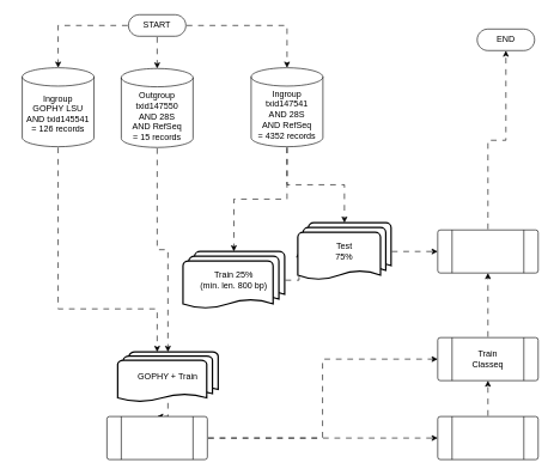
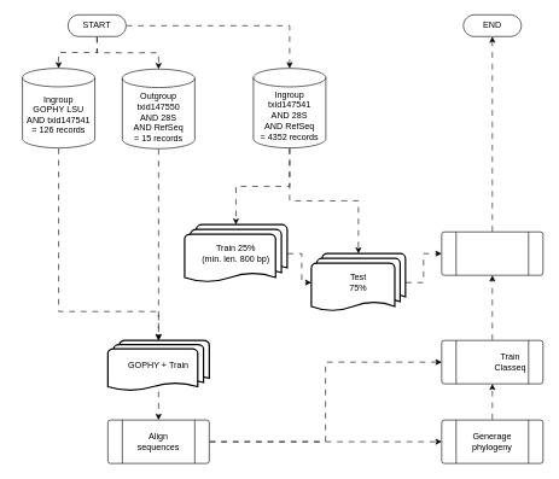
  <mxCell id="0" />
  <mxCell id="1" parent="0" />
  <mxCell id="2" value="" style="group" vertex="1" connectable="0" parent="1"><mxGeometry x="339" y="94" width="120" height="110" as="geometry" /></mxCell>
  <mxCell id="3" value="" style="shape=cylinder3;whiteSpace=wrap;html=1;boundedLbl=1;backgroundOutline=1;size=12.762;" vertex="1" parent="2"><mxGeometry x="10" width="100" height="110" as="geometry" /></mxCell>
  <mxCell id="4" value="Ingroup&#10;txid147541&#10;AND 28S&#10;AND RefSeq&#10;= 4352 records" style="text;whiteSpace=wrap;align=center;" vertex="1" parent="2"><mxGeometry y="23" width="120" height="70" as="geometry" /></mxCell>
  <mxCell id="5" value="" style="group" vertex="1" connectable="0" parent="1"><mxGeometry x="20" y="94" width="120" height="110" as="geometry" /></mxCell>
  <mxCell id="6" value="" style="shape=cylinder3;whiteSpace=wrap;html=1;boundedLbl=1;backgroundOutline=1;size=12.762;" vertex="1" parent="5"><mxGeometry x="10" width="100" height="110" as="geometry" /></mxCell>
- <mxCell id="7" value="Ingroup&#10;GOPHY LSU&#10;AND txid145541&#10;= 126 records" style="text;whiteSpace=wrap;align=center;" vertex="1" parent="5"><mxGeometry y="29" width="120" height="55" as="geometry" /></mxCell>
+ <mxCell id="7" value="Ingroup&#10;GOPHY LSU&#10;AND txid147541&#10;= 126 records" style="text;whiteSpace=wrap;align=center;" vertex="1" parent="5"><mxGeometry y="29" width="120" height="55" as="geometry" /></mxCell>
  <mxCell id="8" style="edgeStyle=orthogonalEdgeStyle;rounded=0;orthogonalLoop=1;jettySize=auto;html=1;flowAnimation=1;" edge="1" parent="1" source="9" target="21"><mxGeometry relative="1" as="geometry" /></mxCell>
- <mxCell id="9" value="GOPHY + Train" style="strokeWidth=2;html=1;shape=mxgraph.flowchart.multi-document;whiteSpace=wrap;" vertex="1" parent="1"><mxGeometry x="163" y="490" width="140" height="70" as="geometry" /></mxCell>
+ <mxCell id="9" value="GOPHY + Train" style="strokeWidth=2;html=1;shape=mxgraph.flowchart.multi-document;whiteSpace=wrap;" vertex="1" parent="1"><mxGeometry x="148" y="470" width="140" height="70" as="geometry" /></mxCell>
  <mxCell id="10" style="edgeStyle=orthogonalEdgeStyle;rounded=0;orthogonalLoop=1;jettySize=auto;html=1;flowAnimation=1;" edge="1" parent="1" source="11" target="13"><mxGeometry relative="1" as="geometry" /></mxCell>
- <mxCell id="11" value="&lt;font style=&quot;font-size: 12px;&quot;&gt;&lt;font style=&quot;font-size: 12px;&quot;&gt;Train 25%&lt;/font&gt;&lt;br&gt;(min. len. 800 bp)&lt;/font&gt;" style="strokeWidth=2;html=1;shape=mxgraph.flowchart.multi-document;whiteSpace=wrap;" vertex="1" parent="1"><mxGeometry x="254" y="350" width="141.67" height="80" as="geometry" /></mxCell>
+ <mxCell id="11" value="&lt;font style=&quot;font-size: 12px;&quot;&gt;&lt;font style=&quot;font-size: 12px;&quot;&gt;Train 25%&lt;/font&gt;&lt;br&gt;(min. len. 800 bp)&lt;/font&gt;" style="strokeWidth=2;html=1;shape=mxgraph.flowchart.multi-document;whiteSpace=wrap;" vertex="1" parent="1"><mxGeometry x="254" y="310" width="141.67" height="80" as="geometry" /></mxCell>
  <mxCell id="12" style="edgeStyle=orthogonalEdgeStyle;rounded=0;orthogonalLoop=1;jettySize=auto;html=1;flowAnimation=1;" edge="1" parent="1" source="13" target="30"><mxGeometry relative="1" as="geometry" /></mxCell>
- <mxCell id="13" value="&lt;font style=&quot;font-size: 12px;&quot;&gt;Test&lt;br&gt;75%&lt;/font&gt;" style="strokeWidth=2;html=1;shape=mxgraph.flowchart.multi-document;whiteSpace=wrap;" vertex="1" parent="1"><mxGeometry x="414" y="310" width="130" height="80" as="geometry" /></mxCell>
+ <mxCell id="13" value="&lt;font style=&quot;font-size: 12px;&quot;&gt;Test&lt;br&gt;75%&lt;/font&gt;" style="strokeWidth=2;html=1;shape=mxgraph.flowchart.multi-document;whiteSpace=wrap;" vertex="1" parent="1"><mxGeometry x="429" y="350" width="130" height="80" as="geometry" /></mxCell>
  <mxCell id="14" style="edgeStyle=orthogonalEdgeStyle;rounded=0;orthogonalLoop=1;jettySize=auto;html=1;flowAnimation=1;" edge="1" parent="1" source="3" target="11"><mxGeometry relative="1" as="geometry" /></mxCell>
  <mxCell id="15" style="edgeStyle=orthogonalEdgeStyle;rounded=0;orthogonalLoop=1;jettySize=auto;html=1;flowAnimation=1;" edge="1" parent="1" source="3" target="13"><mxGeometry relative="1" as="geometry" /></mxCell>
  <mxCell id="16" style="edgeStyle=orthogonalEdgeStyle;rounded=0;orthogonalLoop=1;jettySize=auto;html=1;flowAnimation=1;" edge="1" parent="1" source="6" target="9"><mxGeometry relative="1" as="geometry"><Array as="points"><mxPoint x="80" y="430" /><mxPoint x="218" y="430" /></Array></mxGeometry></mxCell>
  <mxCell id="17" value="" style="group" vertex="1" connectable="0" parent="1"><mxGeometry x="609" y="580" width="140" height="60" as="geometry" /></mxCell>
  <mxCell id="18" value="" style="verticalLabelPosition=bottom;verticalAlign=top;html=1;shape=process;whiteSpace=wrap;rounded=1;size=0.14;arcSize=6;" vertex="1" parent="17"><mxGeometry width="140" height="60" as="geometry" /></mxCell>
+ <mxCell id="19" value="Generage phylogeny" style="text;html=1;strokeColor=none;fillColor=none;align=center;verticalAlign=middle;whiteSpace=wrap;rounded=0;" vertex="1" parent="17"><mxGeometry x="40" y="15" width="60" height="30" as="geometry" /></mxCell>
  <mxCell id="20" value="" style="group" vertex="1" connectable="0" parent="1"><mxGeometry x="148" y="580" width="140" height="60" as="geometry" /></mxCell>
  <mxCell id="21" value="" style="verticalLabelPosition=bottom;verticalAlign=top;html=1;shape=process;whiteSpace=wrap;rounded=1;size=0.14;arcSize=6;" vertex="1" parent="20"><mxGeometry width="140" height="60" as="geometry" /></mxCell>
+ <mxCell id="22" value="Align sequences" style="text;html=1;strokeColor=none;fillColor=none;align=center;verticalAlign=middle;whiteSpace=wrap;rounded=0;" vertex="1" parent="20"><mxGeometry x="40" y="15" width="60" height="30" as="geometry" /></mxCell>
  <mxCell id="23" style="edgeStyle=orthogonalEdgeStyle;rounded=0;orthogonalLoop=1;jettySize=auto;html=1;entryX=0;entryY=0.5;entryDx=0;entryDy=0;flowAnimation=1;" edge="1" parent="1" source="21" target="18"><mxGeometry relative="1" as="geometry" /></mxCell>
  <mxCell id="24" value="" style="group" vertex="1" connectable="0" parent="1"><mxGeometry x="609" y="470" width="140" height="60" as="geometry" /></mxCell>
  <mxCell id="25" value="" style="verticalLabelPosition=bottom;verticalAlign=top;html=1;shape=process;whiteSpace=wrap;rounded=1;size=0.14;arcSize=6;" vertex="1" parent="24"><mxGeometry width="140" height="60" as="geometry" /></mxCell>
- <mxCell id="26" value="Train Classeq" style="text;html=1;strokeColor=none;fillColor=none;align=center;verticalAlign=middle;whiteSpace=wrap;rounded=0;" vertex="1" parent="24"><mxGeometry x="40" y="15" width="60" height="30" as="geometry" /></mxCell>
+ <mxCell id="26" value="Train Classeq" style="text;html=1;strokeColor=none;fillColor=none;align=center;verticalAlign=middle;whiteSpace=wrap;rounded=0;" vertex="1" parent="24"><mxGeometry x="65" y="15" width="60" height="30" as="geometry" /></mxCell>
  <mxCell id="27" style="edgeStyle=orthogonalEdgeStyle;rounded=0;orthogonalLoop=1;jettySize=auto;html=1;flowAnimation=1;" edge="1" parent="1" source="18" target="25"><mxGeometry relative="1" as="geometry" /></mxCell>
  <mxCell id="28" style="edgeStyle=orthogonalEdgeStyle;rounded=0;orthogonalLoop=1;jettySize=auto;html=1;entryX=0;entryY=0.5;entryDx=0;entryDy=0;flowAnimation=1;" edge="1" parent="1" source="21" target="25"><mxGeometry relative="1" as="geometry" /></mxCell>
  <mxCell id="29" value="" style="group" vertex="1" connectable="0" parent="1"><mxGeometry x="609" y="320" width="140" height="60" as="geometry" /></mxCell>
  <mxCell id="30" value="" style="verticalLabelPosition=bottom;verticalAlign=top;html=1;shape=process;whiteSpace=wrap;rounded=1;size=0.14;arcSize=6;" vertex="1" parent="29"><mxGeometry width="140" height="60" as="geometry" /></mxCell>
  <mxCell id="31" style="edgeStyle=orthogonalEdgeStyle;rounded=0;orthogonalLoop=1;jettySize=auto;html=1;flowAnimation=1;" edge="1" parent="1" source="25" target="30"><mxGeometry relative="1" as="geometry" /></mxCell>
  <mxCell id="32" style="edgeStyle=orthogonalEdgeStyle;rounded=0;orthogonalLoop=1;jettySize=auto;html=1;flowAnimation=1;entryX=0.5;entryY=0;entryDx=0;entryDy=0;entryPerimeter=0;" edge="1" parent="1" source="35" target="3"><mxGeometry relative="1" as="geometry"><mxPoint x="399" y="24" as="targetPoint" /></mxGeometry></mxCell>
  <mxCell id="33" style="edgeStyle=orthogonalEdgeStyle;rounded=0;orthogonalLoop=1;jettySize=auto;html=1;flowAnimation=1;" edge="1" parent="1" source="35" target="6"><mxGeometry relative="1" as="geometry"><mxPoint x="80.029" y="24" as="targetPoint" /></mxGeometry></mxCell>
  <mxCell id="34" style="edgeStyle=orthogonalEdgeStyle;rounded=0;orthogonalLoop=1;jettySize=auto;html=1;flowAnimation=1;" edge="1" parent="1" source="35" target="39"><mxGeometry relative="1" as="geometry" /></mxCell>
- <mxCell id="35" value="START" style="html=1;dashed=0;whiteSpace=wrap;shape=mxgraph.dfd.start" vertex="1" parent="1"><mxGeometry x="178" y="20" width="80" height="30" as="geometry" /></mxCell>
- <mxCell id="36" value="END" style="html=1;dashed=0;whiteSpace=wrap;shape=mxgraph.dfd.start" vertex="1" parent="1"><mxGeometry x="664" y="40" width="80" height="30" as="geometry" /></mxCell>
+ <mxCell id="35" value="START" style="html=1;dashed=0;whiteSpace=wrap;shape=mxgraph.dfd.start" vertex="1" parent="1"><mxGeometry x="93" y="20" width="80" height="30" as="geometry" /></mxCell>
+ <mxCell id="36" value="END" style="html=1;dashed=0;whiteSpace=wrap;shape=mxgraph.dfd.start" vertex="1" parent="1"><mxGeometry x="639" y="20" width="80" height="30" as="geometry" /></mxCell>
  <mxCell id="37" style="edgeStyle=orthogonalEdgeStyle;rounded=0;orthogonalLoop=1;jettySize=auto;html=1;flowAnimation=1;" edge="1" parent="1" source="30" target="36"><mxGeometry relative="1" as="geometry" /></mxCell>
  <mxCell id="38" value="" style="group" vertex="1" connectable="0" parent="1"><mxGeometry x="158" y="95" width="120" height="110" as="geometry" /></mxCell>
  <mxCell id="39" value="" style="shape=cylinder3;whiteSpace=wrap;html=1;boundedLbl=1;backgroundOutline=1;size=12.762;" vertex="1" parent="38"><mxGeometry x="10" width="100" height="110" as="geometry" /></mxCell>
  <mxCell id="40" value="Outgroup&#10;txid147550&#10;AND 28S&#10;AND RefSeq&#10;= 15 records" style="text;whiteSpace=wrap;align=center;" vertex="1" parent="38"><mxGeometry y="24" width="120" height="75" as="geometry" /></mxCell>
  <mxCell id="41" style="edgeStyle=orthogonalEdgeStyle;rounded=0;orthogonalLoop=1;jettySize=auto;html=1;flowAnimation=1;" edge="1" parent="1" source="39" target="9"><mxGeometry relative="1" as="geometry" /></mxCell>
